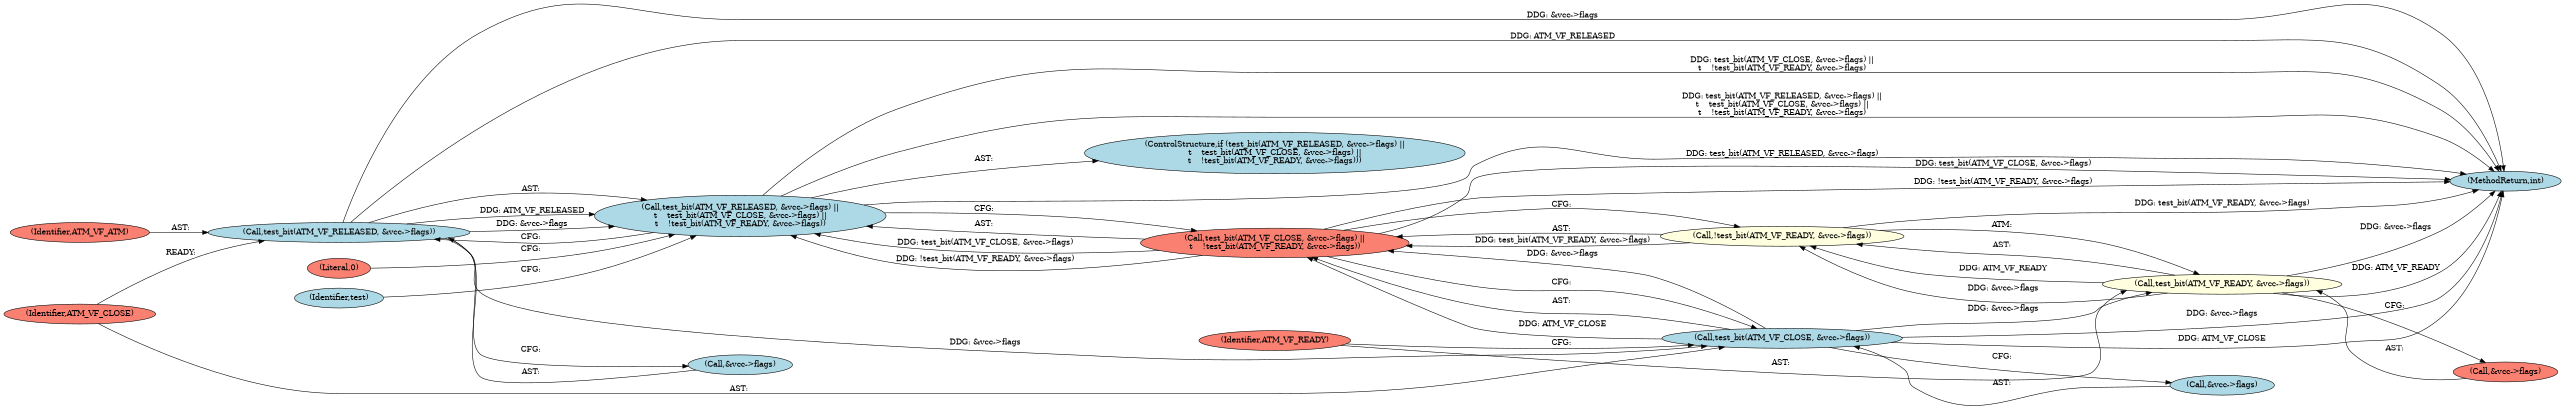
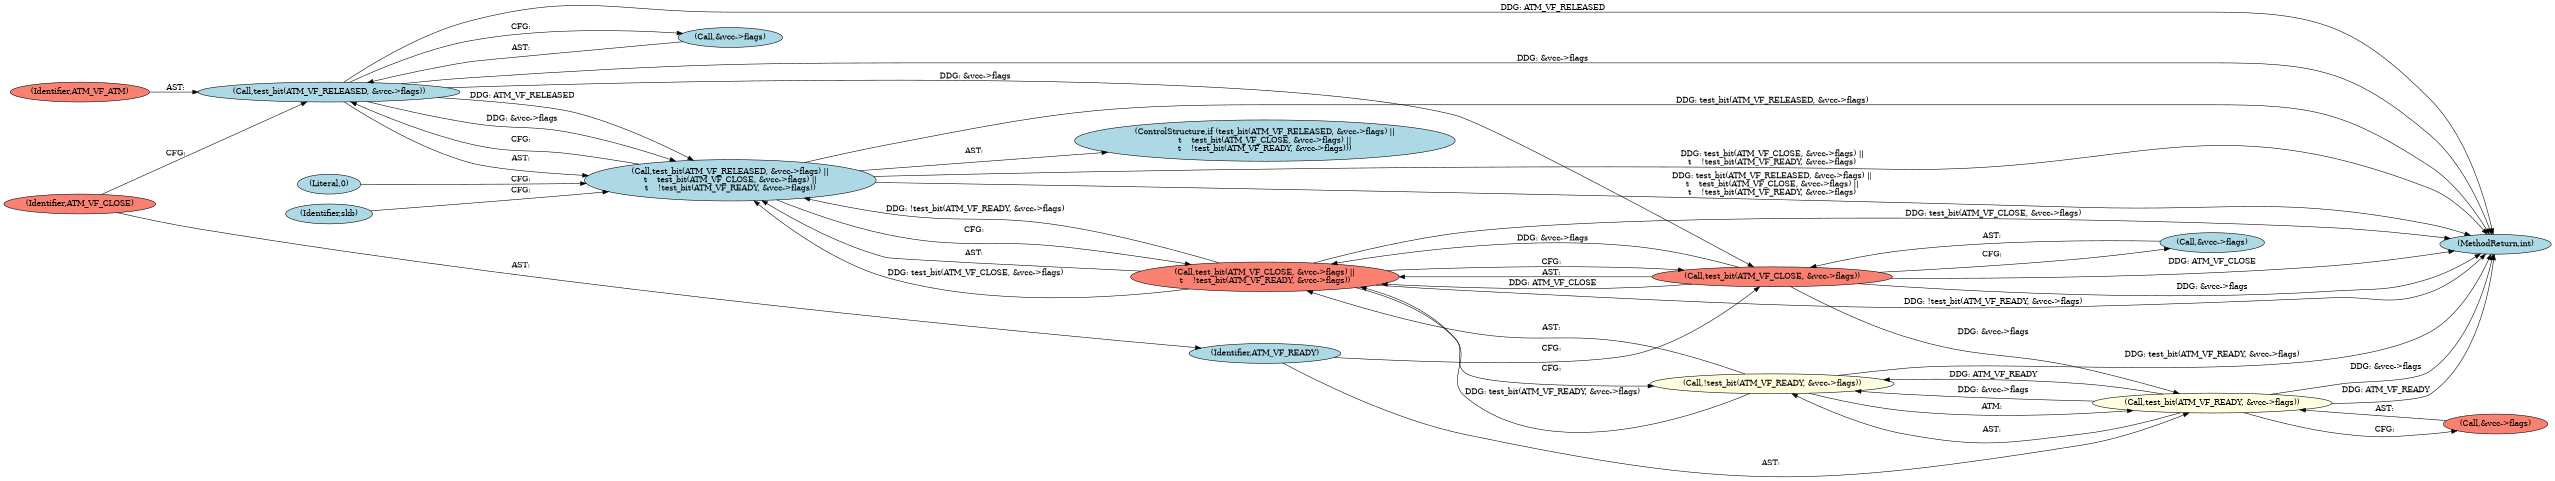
  digraph {
    rankdir=LR
    node [fillcolor=lightblue style=filled]
    n1 [label="(Call,test_bit(ATM_VF_RELEASED, &vcc->flags))"]
    n2 [label="(Call,test_bit(ATM_VF_RELEASED, &vcc->flags) ||\n\t    test_bit(ATM_VF_CLOSE, &vcc->flags) ||\n\t    !test_bit(ATM_VF_READY, &vcc->flags))"]
-   n3 [label="(Call,test_bit(ATM_VF_CLOSE, &vcc->flags))"]
+   n3 [fillcolor=salmon label="(Call,test_bit(ATM_VF_CLOSE, &vcc->flags))"]
    n4 [label="(Call,&vcc->flags)"]
    n5 [label="(MethodReturn,int)"]
    n6 [fillcolor=salmon label="(Call,test_bit(ATM_VF_CLOSE, &vcc->flags) ||\n\t    !test_bit(ATM_VF_READY, &vcc->flags))"]
    n7 [label="(ControlStructure,if (test_bit(ATM_VF_RELEASED, &vcc->flags) ||\n\t    test_bit(ATM_VF_CLOSE, &vcc->flags) ||\n\t    !test_bit(ATM_VF_READY, &vcc->flags)))"]
    n8 [fillcolor=lightyellow label="(Call,test_bit(ATM_VF_READY, &vcc->flags))"]
    n9 [label="(Call,&vcc->flags)"]
    n10 [fillcolor=lightyellow label="(Call,!test_bit(ATM_VF_READY, &vcc->flags))"]
    n11 [fillcolor=salmon label="(Call,&vcc->flags)"]
-   n12 [fillcolor=salmon label="(Literal,0)"]
-   n13 [fillcolor=salmon label="(Identifier,ATM_VF_READY)"]
+   n12 [label="(Literal,0)"]
+   n13 [label="(Identifier,ATM_VF_READY)"]
    n14 [fillcolor=salmon label="(Identifier,ATM_VF_CLOSE)"]
    n15 [fillcolor=salmon label="(Identifier,ATM_VF_ATM)"]
-   n16 [label="(Identifier,test)"]
+   n16 [label="(Identifier,skb)"]
    n1 -> n2 [label="AST: "]
    n1 -> n2 [label="DDG: ATM_VF_RELEASED"]
    n1 -> n2 [label="DDG: &vcc->flags"]
    n1 -> n3 [label="DDG: &vcc->flags"]
    n1 -> n4 [label="CFG: "]
    n1 -> n5 [label="DDG: &vcc->flags"]
    n1 -> n5 [label="DDG: ATM_VF_RELEASED"]
    n2 -> n1 [label="CFG: "]
    n2 -> n5 [label="DDG: test_bit(ATM_VF_CLOSE, &vcc->flags) ||\n\t    !test_bit(ATM_VF_READY, &vcc->flags)"]
    n2 -> n5 [label="DDG: test_bit(ATM_VF_RELEASED, &vcc->flags) ||\n\t    test_bit(ATM_VF_CLOSE, &vcc->flags) ||\n\t    !test_bit(ATM_VF_READY, &vcc->flags)"]
    n2 -> n5 [label="DDG: test_bit(ATM_VF_RELEASED, &vcc->flags)"]
    n2 -> n6 [label="CFG: "]
    n2 -> n7 [label="AST: "]
    n3 -> n5 [label="DDG: &vcc->flags"]
    n3 -> n5 [label="DDG: ATM_VF_CLOSE"]
    n3 -> n6 [label="AST: "]
    n3 -> n6 [label="DDG: ATM_VF_CLOSE"]
    n3 -> n6 [label="DDG: &vcc->flags"]
    n3 -> n8 [label="DDG: &vcc->flags"]
    n3 -> n9 [label="CFG: "]
    n4 -> n1 [label="AST: "]
    n6 -> n2 [label="AST: "]
    n6 -> n2 [label="DDG: test_bit(ATM_VF_CLOSE, &vcc->flags)"]
    n6 -> n2 [label="DDG: !test_bit(ATM_VF_READY, &vcc->flags)"]
    n6 -> n3 [label="CFG: "]
    n6 -> n5 [label="DDG: test_bit(ATM_VF_CLOSE, &vcc->flags)"]
    n6 -> n5 [label="DDG: !test_bit(ATM_VF_READY, &vcc->flags)"]
    n6 -> n10 [label="CFG: "]
    n8 -> n5 [label="DDG: &vcc->flags"]
    n8 -> n5 [label="DDG: ATM_VF_READY"]
    n8 -> n10 [label="AST: "]
    n8 -> n10 [label="DDG: ATM_VF_READY"]
    n8 -> n10 [label="DDG: &vcc->flags"]
    n8 -> n11 [label="CFG: "]
    n9 -> n3 [label="AST: "]
    n10 -> n5 [label="DDG: test_bit(ATM_VF_READY, &vcc->flags)"]
    n10 -> n6 [label="AST: "]
    n10 -> n6 [label="DDG: test_bit(ATM_VF_READY, &vcc->flags)"]
    n10 -> n8 [label="ATM: "]
    n11 -> n8 [label="AST: "]
    n12 -> n2 [label="CFG: "]
    n13 -> n3 [label="CFG: "]
    n13 -> n8 [label="AST: "]
-   n14 -> n1 [label="READY: "]
-   n14 -> n3 [label="AST: "]
+   n14 -> n1 [label="CFG: "]
+   n14 -> n13 [label="AST: "]
    n15 -> n1 [label="AST: "]
    n16 -> n2 [label="CFG: "]
  }
